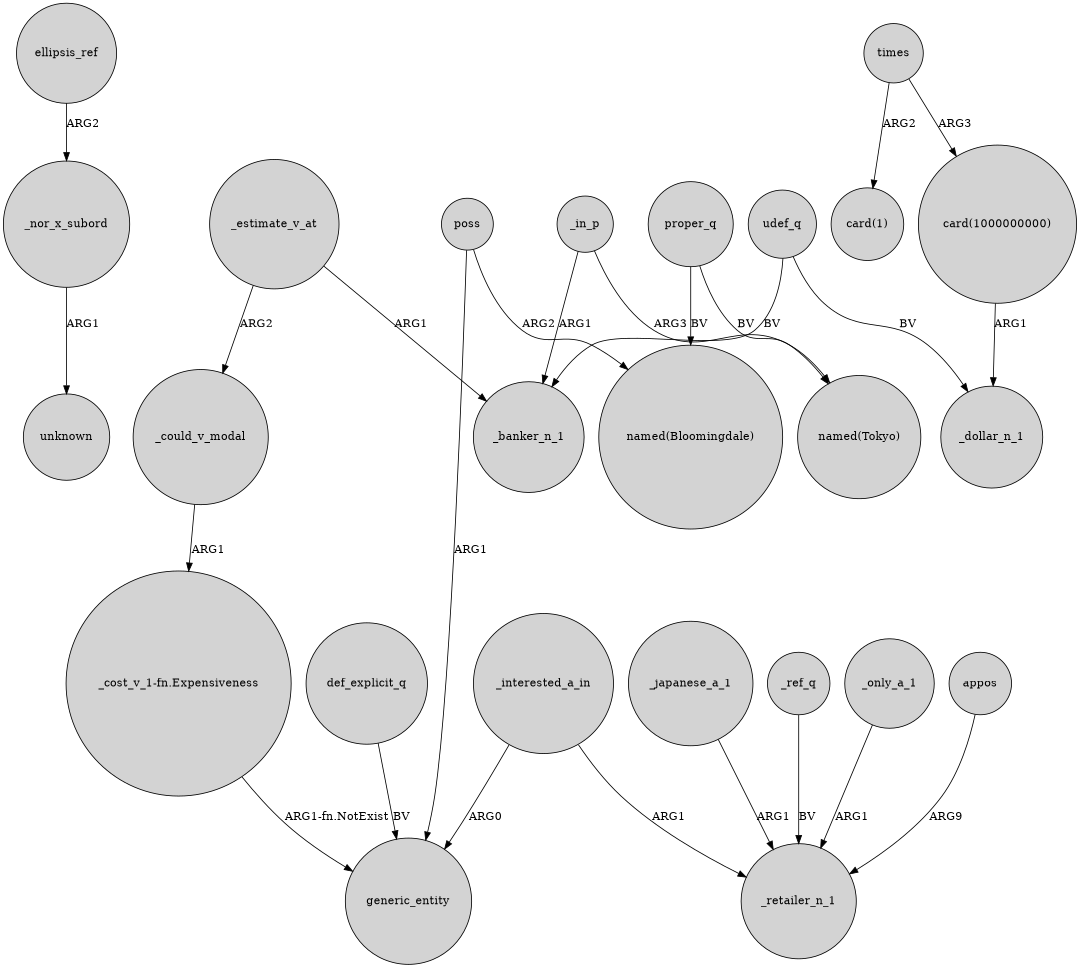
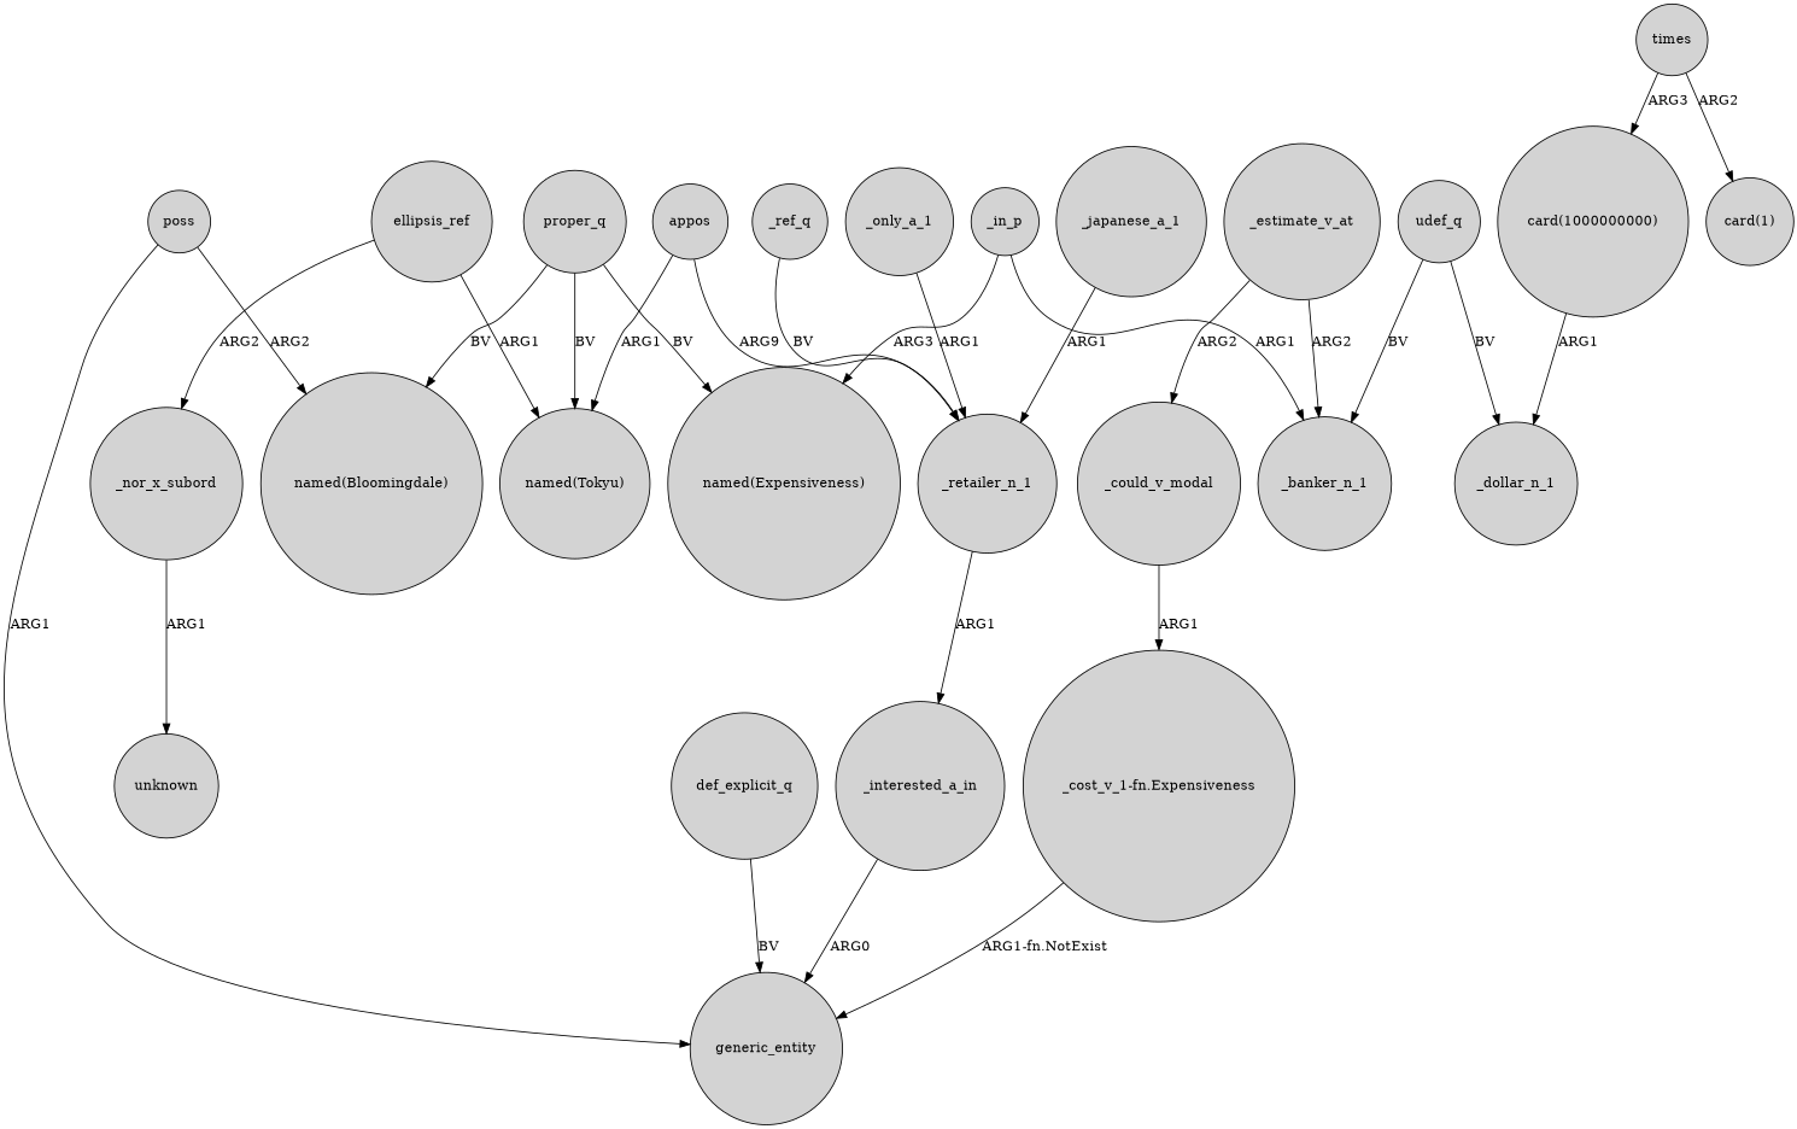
  digraph {
    node [shape=circle style=filled]
    _nor_x_subord
    unknown
    ellipsis_ref
+   "named(Tokyu)"
    poss
    generic_entity
    "named(Bloomingdale)"
    appos
    _retailer_n_1
    times
    "card(1000000000)"
    "card(1)"
    _dollar_n_1
    _japanese_a_1
    def_explicit_q
    n16 [label=_ref_q]
    proper_q
-   "named(Tokyo)"
+   "named(Tokyo)" [label="named(Expensiveness)"]
    _could_v_modal
    "_cost_v_1-fn.Expensiveness"
    udef_q
    _banker_n_1
    _in_p
    _interested_a_in
    _estimate_v_at
    _only_a_1
    _nor_x_subord -> unknown [label=ARG1]
    ellipsis_ref -> _nor_x_subord [label=ARG2]
+   ellipsis_ref -> "named(Tokyu)" [label=ARG1]
    poss -> generic_entity [label=ARG1]
    poss -> "named(Bloomingdale)" [label=ARG2]
+   appos -> "named(Tokyu)" [label=ARG1]
    appos -> _retailer_n_1 [label=ARG9]
    times -> "card(1000000000)" [label=ARG3]
    times -> "card(1)" [label=ARG2]
    "card(1000000000)" -> _dollar_n_1 [label=ARG1]
    _japanese_a_1 -> _retailer_n_1 [label=ARG1]
    def_explicit_q -> generic_entity [label=BV]
    n16 -> _retailer_n_1 [label=BV]
+   proper_q -> "named(Tokyu)" [label=BV]
    proper_q -> "named(Bloomingdale)" [label=BV]
    proper_q -> "named(Tokyo)" [label=BV]
    _could_v_modal -> "_cost_v_1-fn.Expensiveness" [label=ARG1]
    "_cost_v_1-fn.Expensiveness" -> generic_entity [label="ARG1-fn.NotExist"]
    udef_q -> _dollar_n_1 [label=BV]
    udef_q -> _banker_n_1 [label=BV]
    _in_p -> "named(Tokyo)" [label=ARG3]
    _in_p -> _banker_n_1 [label=ARG1]
    _interested_a_in -> generic_entity [label=ARG0]
-   _interested_a_in -> _retailer_n_1 [label=ARG1]
+   _retailer_n_1 -> _interested_a_in [label=ARG1]
    _estimate_v_at -> _could_v_modal [label=ARG2]
-   _estimate_v_at -> _banker_n_1 [label=ARG1]
+   _estimate_v_at -> _banker_n_1 [label=ARG2]
    _only_a_1 -> _retailer_n_1 [label=ARG1]
  }
